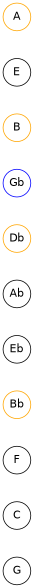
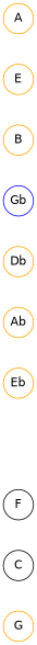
  graph {
    mindist=.1
    node [color=orange fontname=Helvetica margin=0 shape=circle]
    edge [style=invis]
-   E [color=black]
+   E
    B
    Gb [color=blue]
    Db
-   Ab [color=""]
-   Eb [color=black]
-   Bb
+   Ab
+   Eb
    F [color=black]
    C [color=""]
-   G [color=black]
+   G
    A
    subgraph sub_1 {
      E
      B
      Gb
      Db
      Ab
      Eb
-     Bb
      F
      C
      G
      A
    }
    E -- B
    B -- Gb
    Gb -- Db
    Db -- Ab
    Ab -- Eb
-   Eb -- Bb
-   Bb -- F
    F -- C
    C -- G
    A -- E
  }
